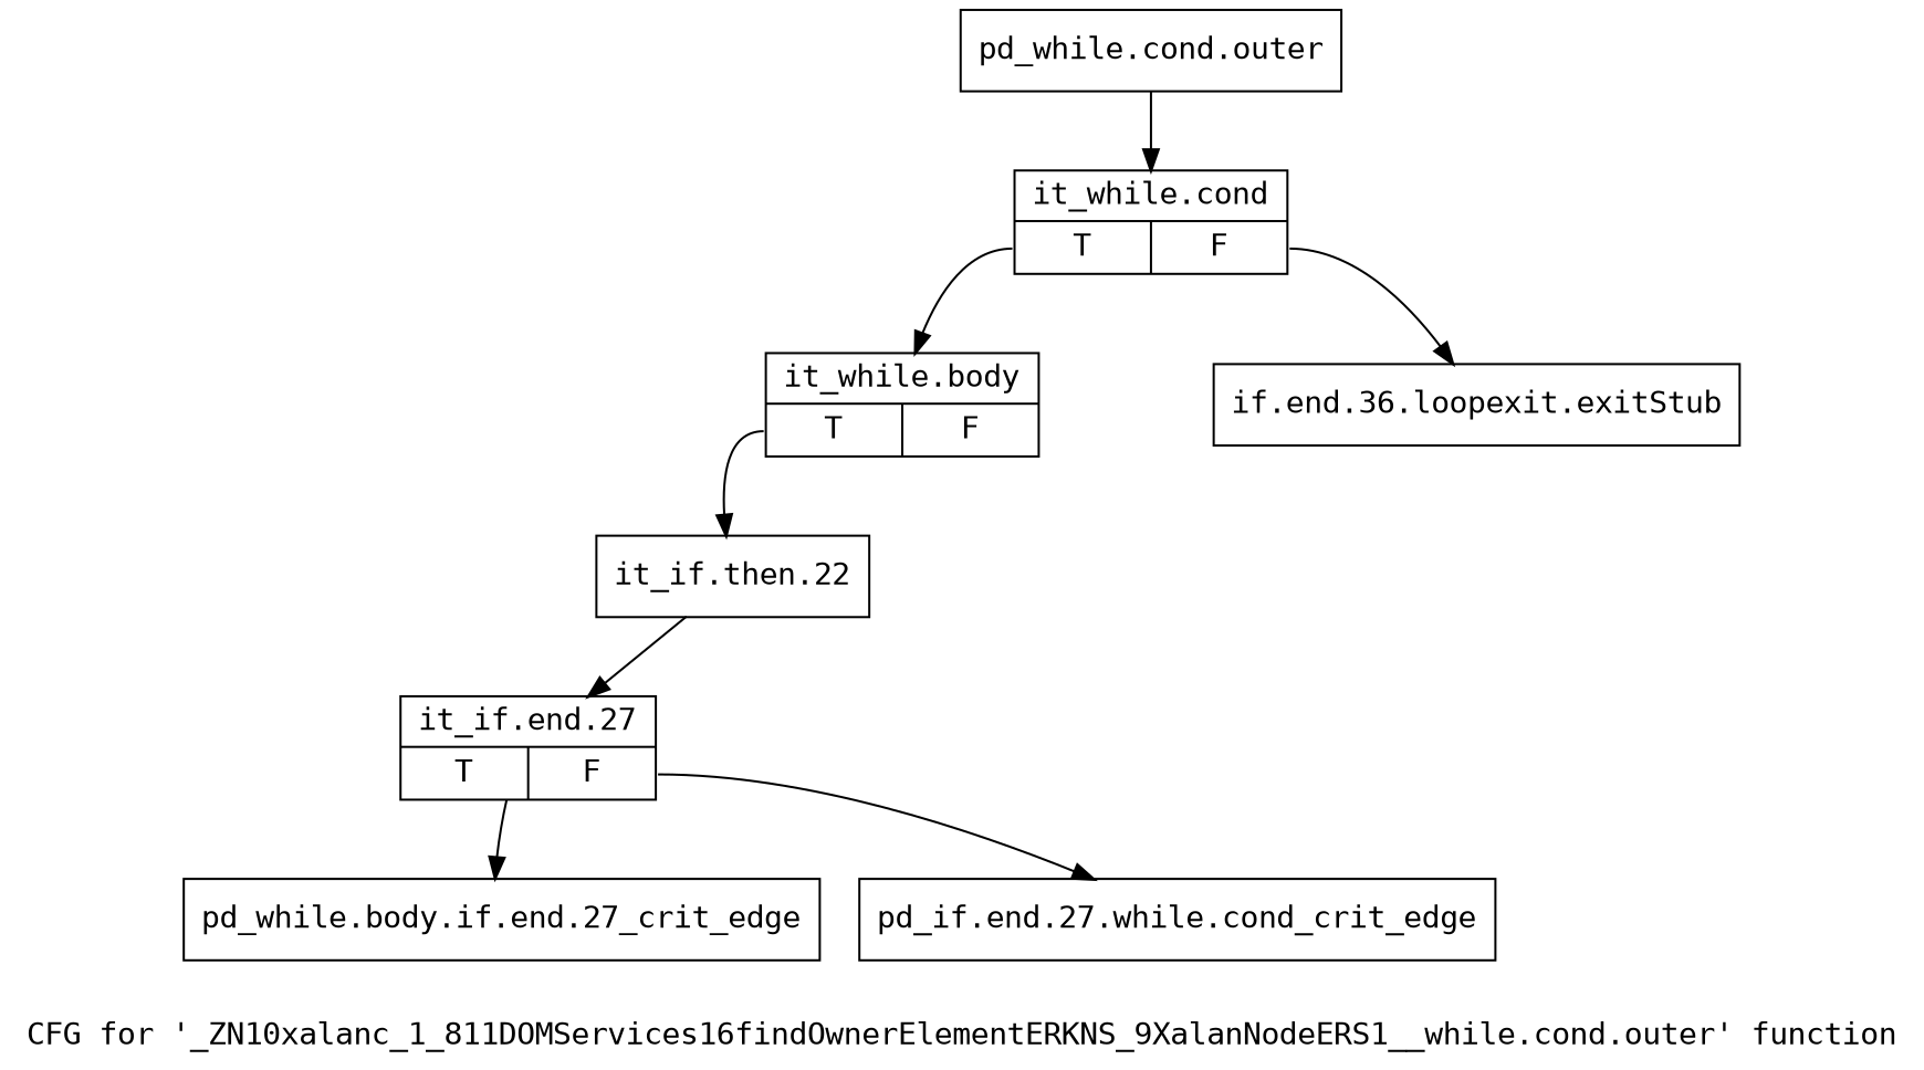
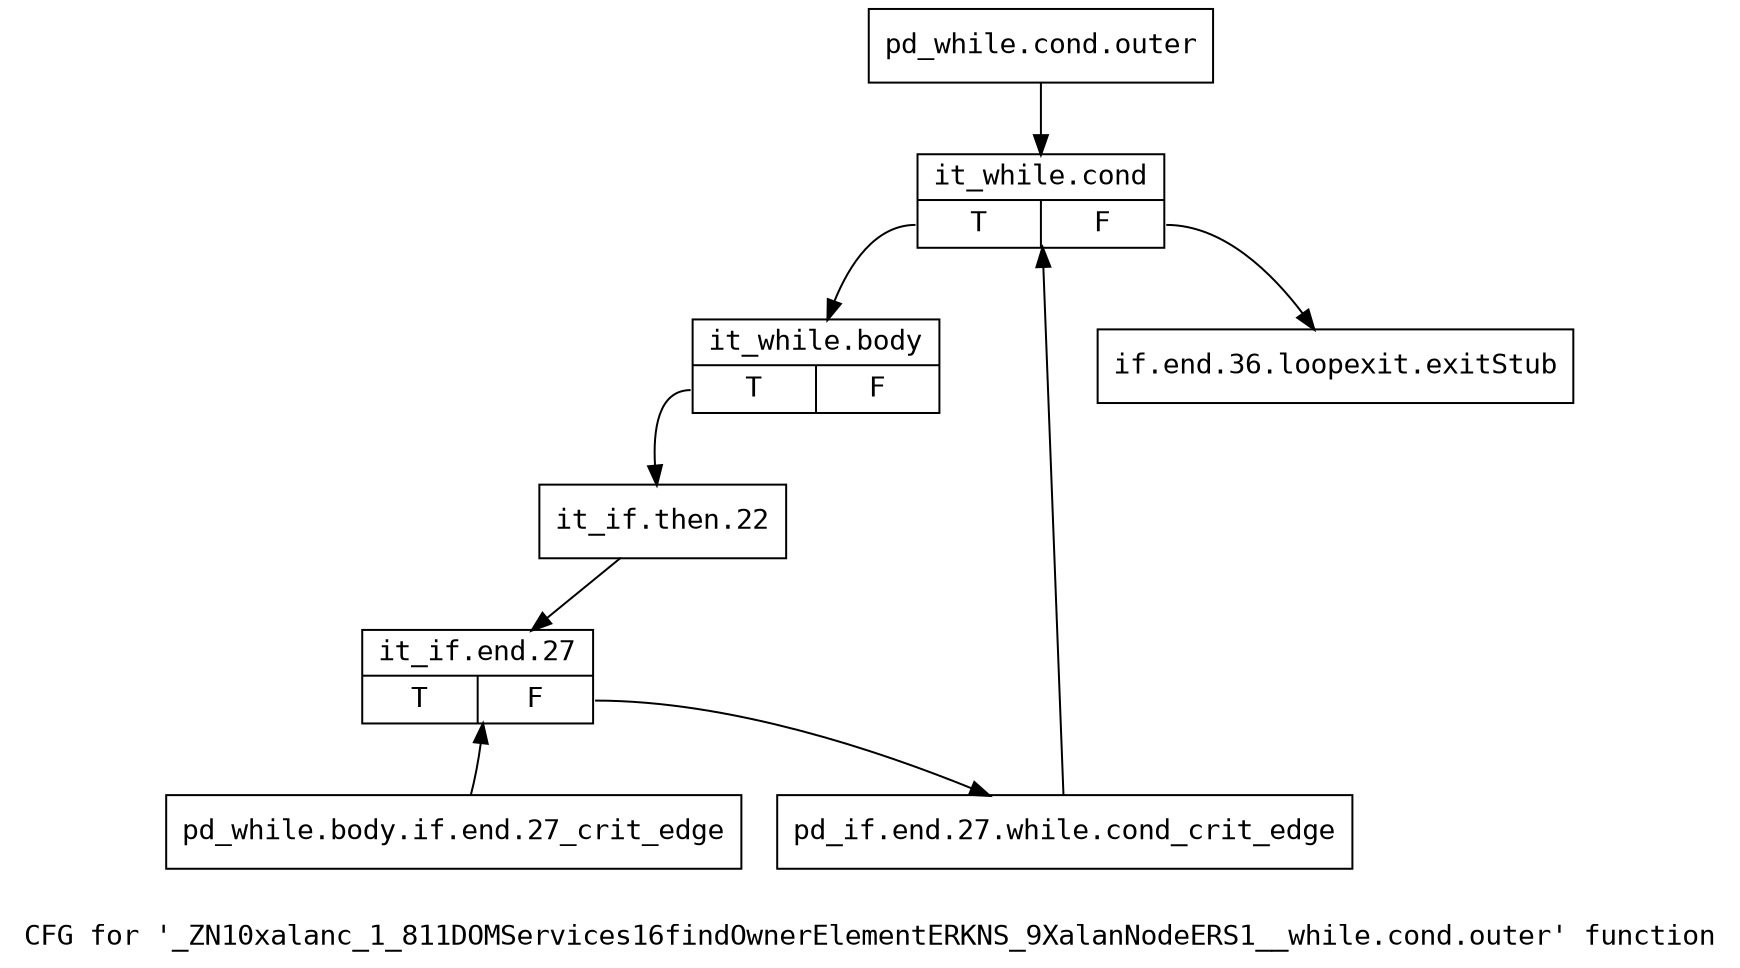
  digraph {
    fontname="DejaVu Sans Mono"
    label="CFG for '_ZN10xalanc_1_811DOMServices16findOwnerElementERKNS_9XalanNodeERS1__while.cond.outer' function"
    node [fontname="DejaVu Sans Mono" shape=record]
    edge [fontname="DejaVu Sans Mono"]
    n1 [label="{pd_while.cond.outer}"]
    n2 [label="{it_while.cond|{<s0>T|<s1>F}}"]
    n3 [label="{if.end.36.loopexit.exitStub}"]
    n4 [label="{it_while.body|{<s0>T|<s1>F}}"]
    n5 [label="{it_if.then.22}"]
    n6 [label="{it_if.end.27|{<s0>T|<s1>F}}"]
    n7 [label="{pd_while.body.if.end.27_crit_edge}"]
    n8 [label="{pd_if.end.27.while.cond_crit_edge}"]
    n1 -> n2
    n2 -> n3 [tailport=s1]
    n2 -> n4 [tailport=s0]
    n4 -> n5 [tailport=s0]
    n5 -> n6
    n6 -> n8 [tailport=s1]
-   n6 -> n7
+   n7 -> n6
+   n8 -> n2
  }
